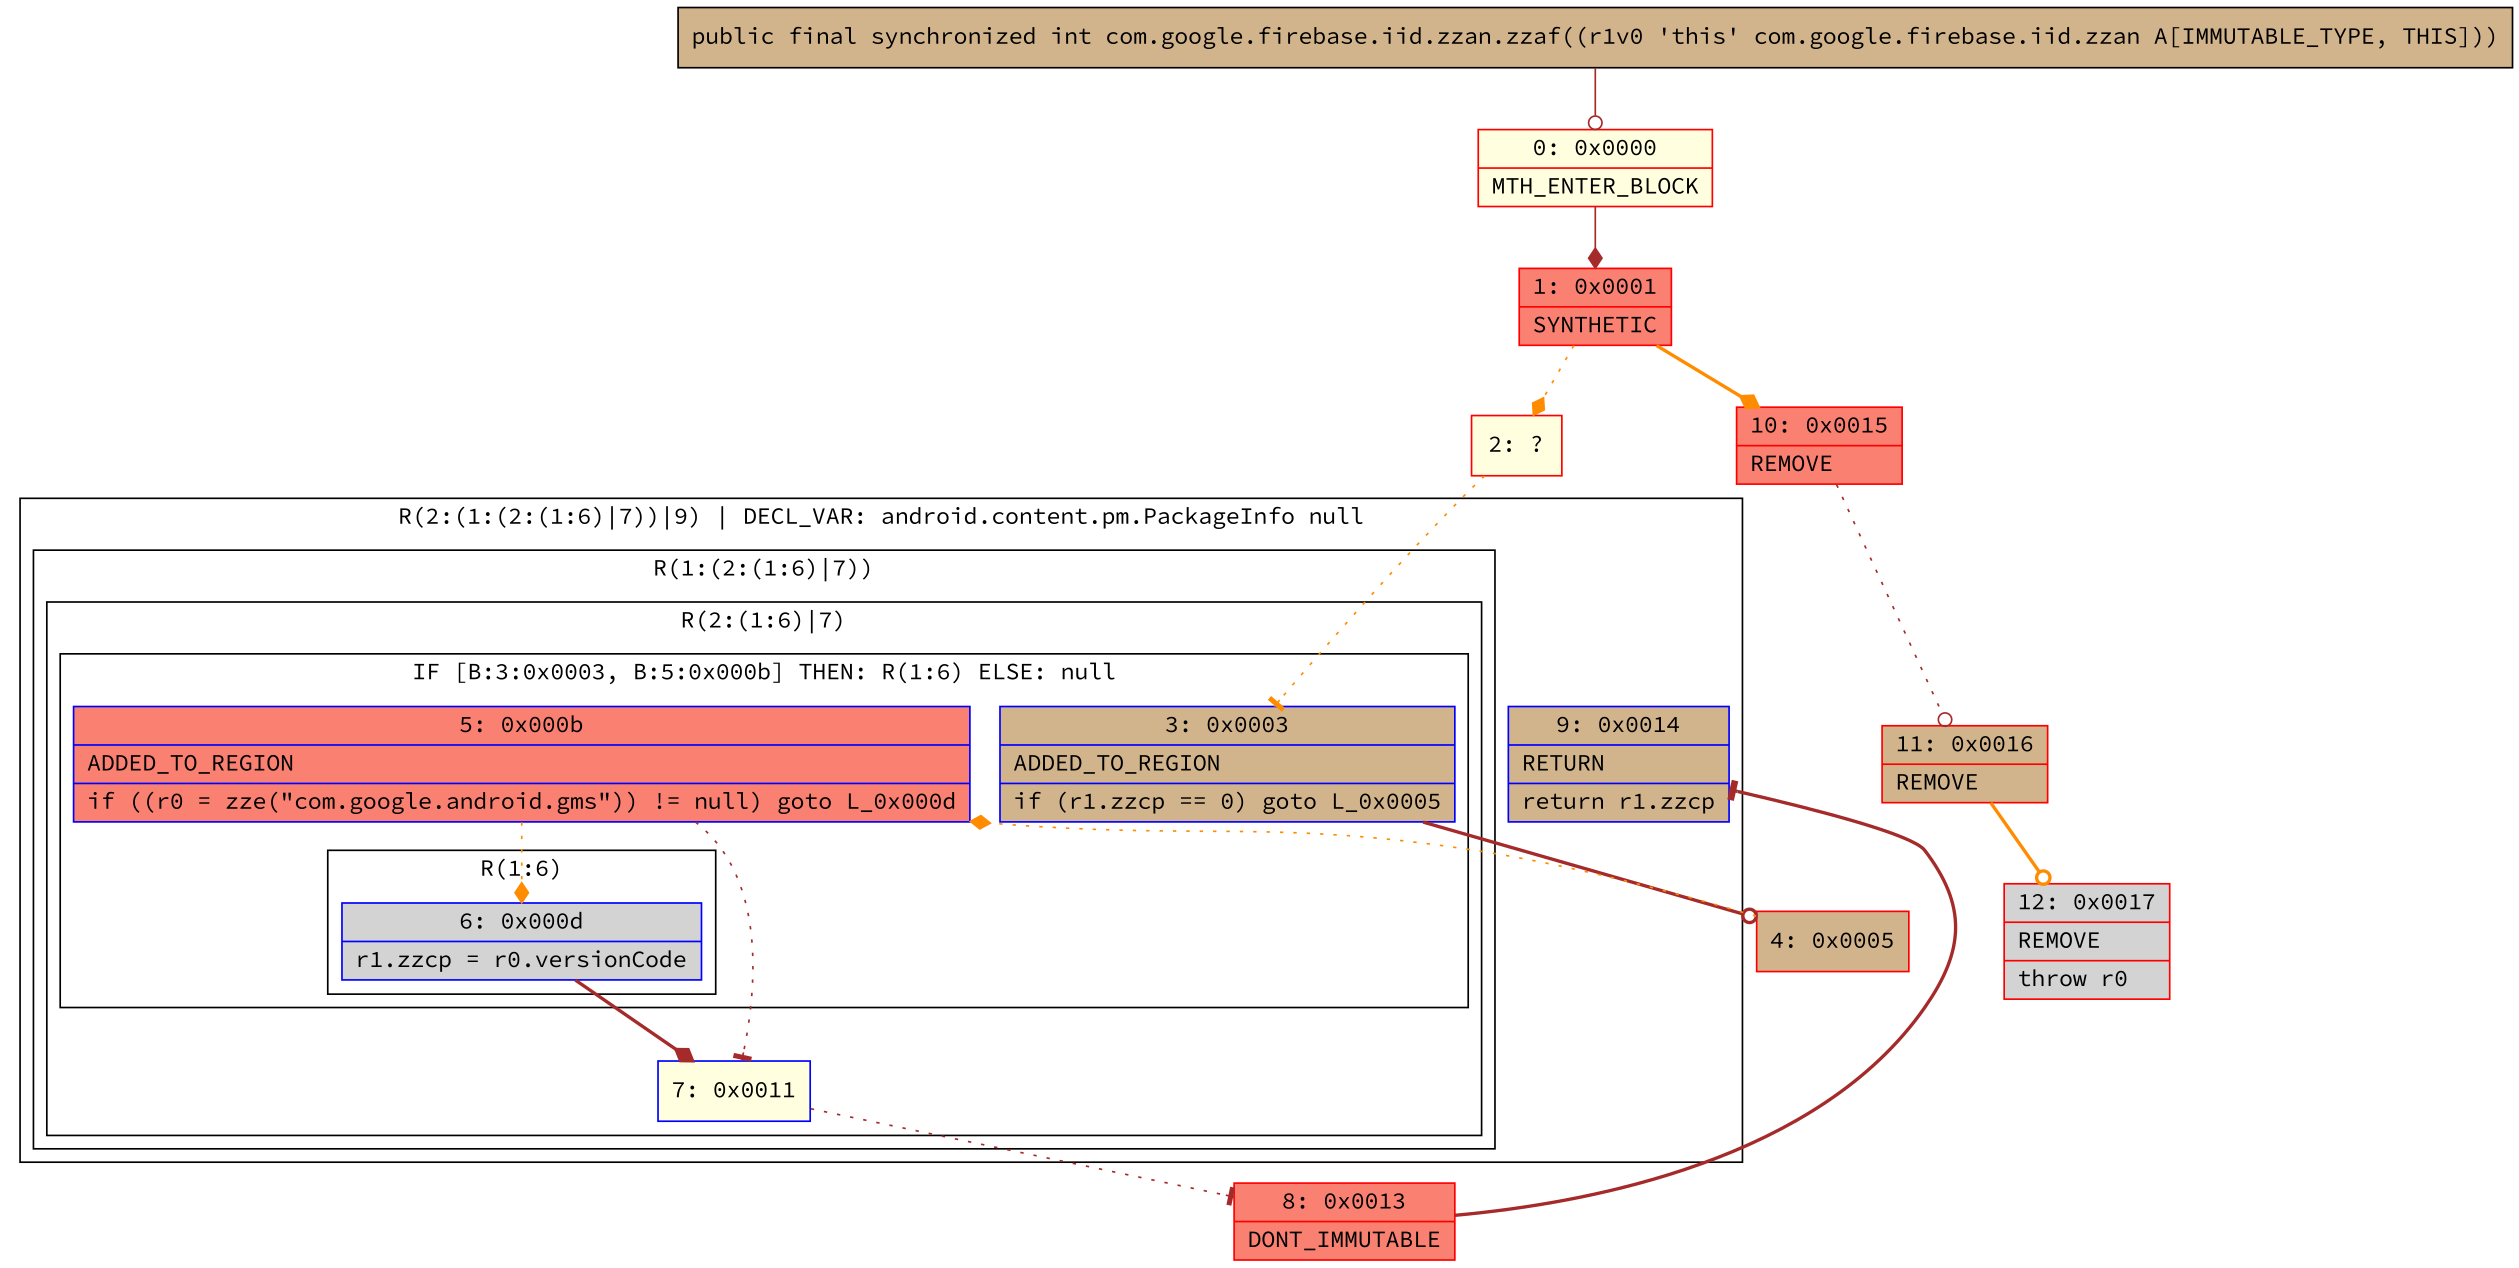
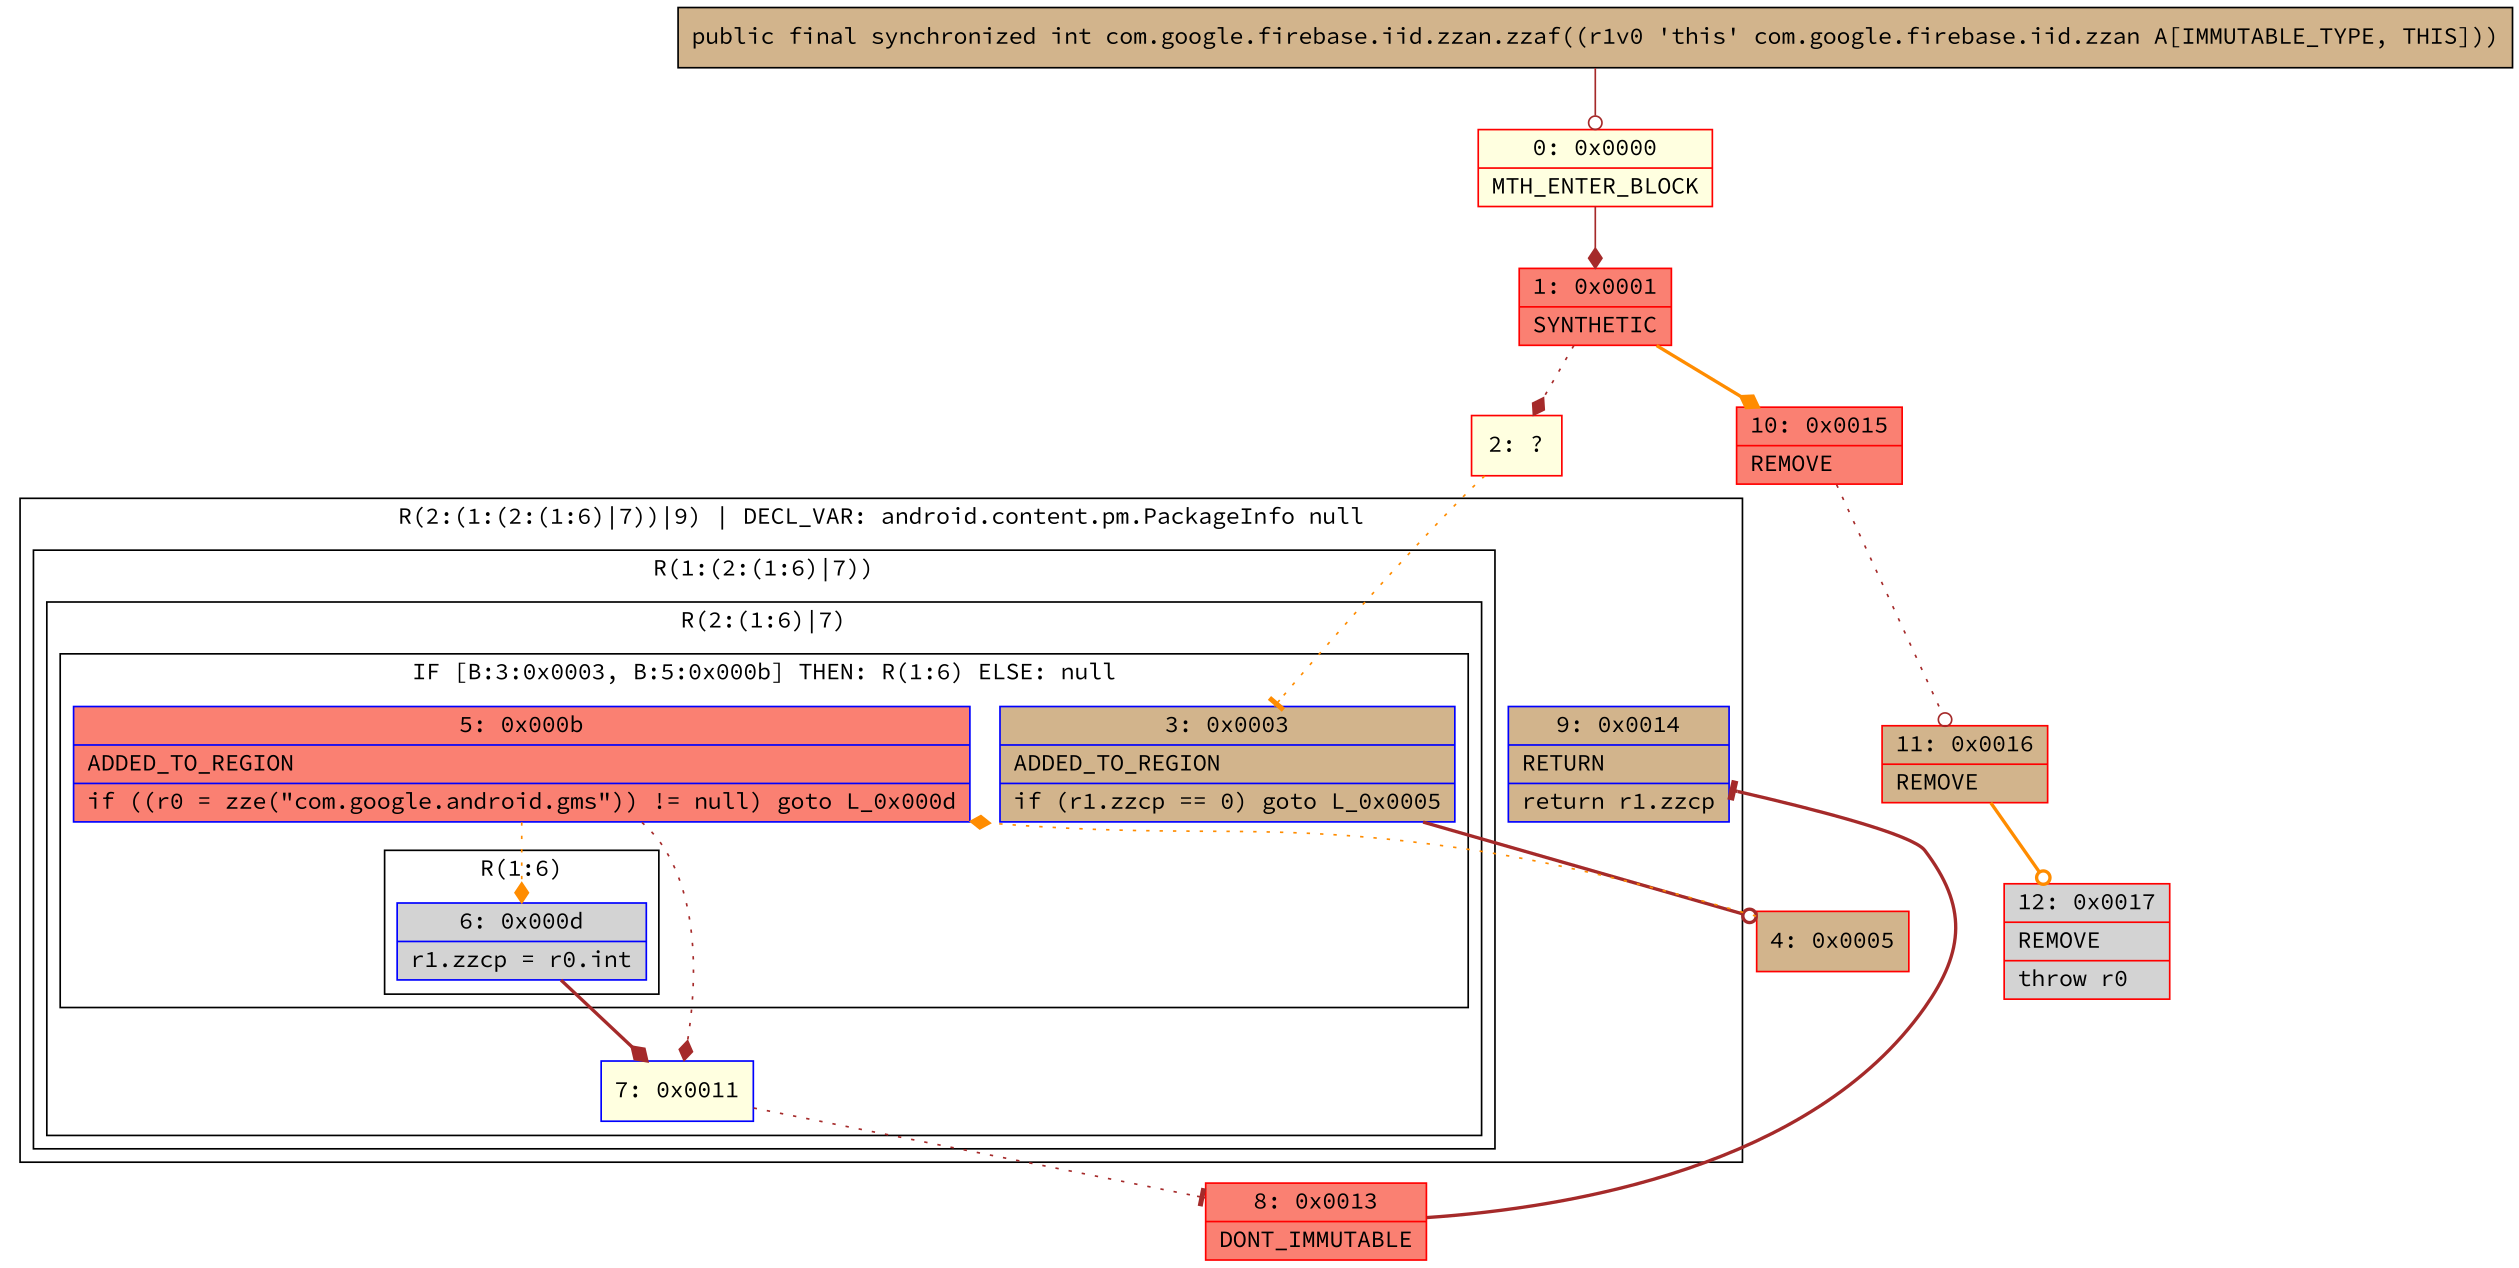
  digraph {
    fontname="Source Code Pro"
    node [color=red fillcolor=tan fontname="Source Code Pro" shape=record style=filled]
    edge [arrowhead=diamond color=brown fontname="Source Code Pro" style=dotted]
-   n1 [color=blue fillcolor=lightgrey label="{6\:\ 0x000d|r1.zzcp = r0.versionCode\l}"]
+   n1 [color=blue fillcolor=lightgrey label="{6\:\ 0x000d|r1.zzcp = r0.int\l}"]
    n2 [color=blue label="{3\:\ 0x0003|ADDED_TO_REGION\l|if (r1.zzcp == 0) goto L_0x0005\l}"]
    n3 [color=blue fillcolor=salmon label="{5\:\ 0x000b|ADDED_TO_REGION\l|if ((r0 = zze(\"com.google.android.gms\")) != null) goto L_0x000d\l}"]
    n4 [color=blue fillcolor=lightyellow label="{7\:\ 0x0011}"]
    n5 [color=blue label="{9\:\ 0x0014|RETURN\l|return r1.zzcp\l}"]
    n6 [label="{4\:\ 0x0005}"]
    n7 [fillcolor=salmon label="{8\:\ 0x0013|DONT_IMMUTABLE\l}"]
    n8 [fillcolor=lightyellow label="{0\:\ 0x0000|MTH_ENTER_BLOCK\l}"]
    n9 [fillcolor=salmon label="{1\:\ 0x0001|SYNTHETIC\l}"]
    n10 [fillcolor=lightyellow label="{2\:\ ?}"]
    n11 [fillcolor=salmon label="{10\:\ 0x0015|REMOVE\l}"]
    n12 [label="{11\:\ 0x0016|REMOVE\l}"]
    n13 [fillcolor=lightgrey label="{12\:\ 0x0017|REMOVE\l|throw r0\l}"]
    n14 [label="{public final synchronized int com.google.firebase.iid.zzan.zzaf((r1v0 'this' com.google.firebase.iid.zzan A[IMMUTABLE_TYPE, THIS])) }" color=""]
    subgraph cluster_1 {
      label="R(2:(1:(2:(1:6)|7))|9) | DECL_VAR: android.content.pm.PackageInfo null\l"
      n5
      subgraph cluster_2 {
        label="R(1:(2:(1:6)|7))"
        subgraph cluster_3 {
          label="R(2:(1:6)|7)"
          n4
          subgraph cluster_4 {
            label="IF [B:3:0x0003, B:5:0x000b] THEN: R(1:6) ELSE: null"
            n2
            n3
            subgraph cluster_5 {
              label="R(1:6)"
              n1
            }
          }
        }
      }
    }
    n1 -> n4 [style=bold]
    n2 -> n6 [arrowhead=odot style=bold]
    n3 -> n1 [color=darkorange]
-   n3 -> n4 [arrowhead=tee]
+   n3 -> n4
    n4 -> n7 [arrowhead=tee]
    n6 -> n3 [color=darkorange]
    n7 -> n5 [arrowhead=tee style=bold]
    n8 -> n9 [style=solid]
-   n9 -> n10 [color=darkorange]
+   n9 -> n10
    n9 -> n11 [color=darkorange style=bold]
    n10 -> n2 [arrowhead=tee color=darkorange]
    n11 -> n12 [arrowhead=odot]
    n12 -> n13 [arrowhead=odot color=darkorange style=bold]
    n14 -> n8 [arrowhead=odot style=solid]
  }
